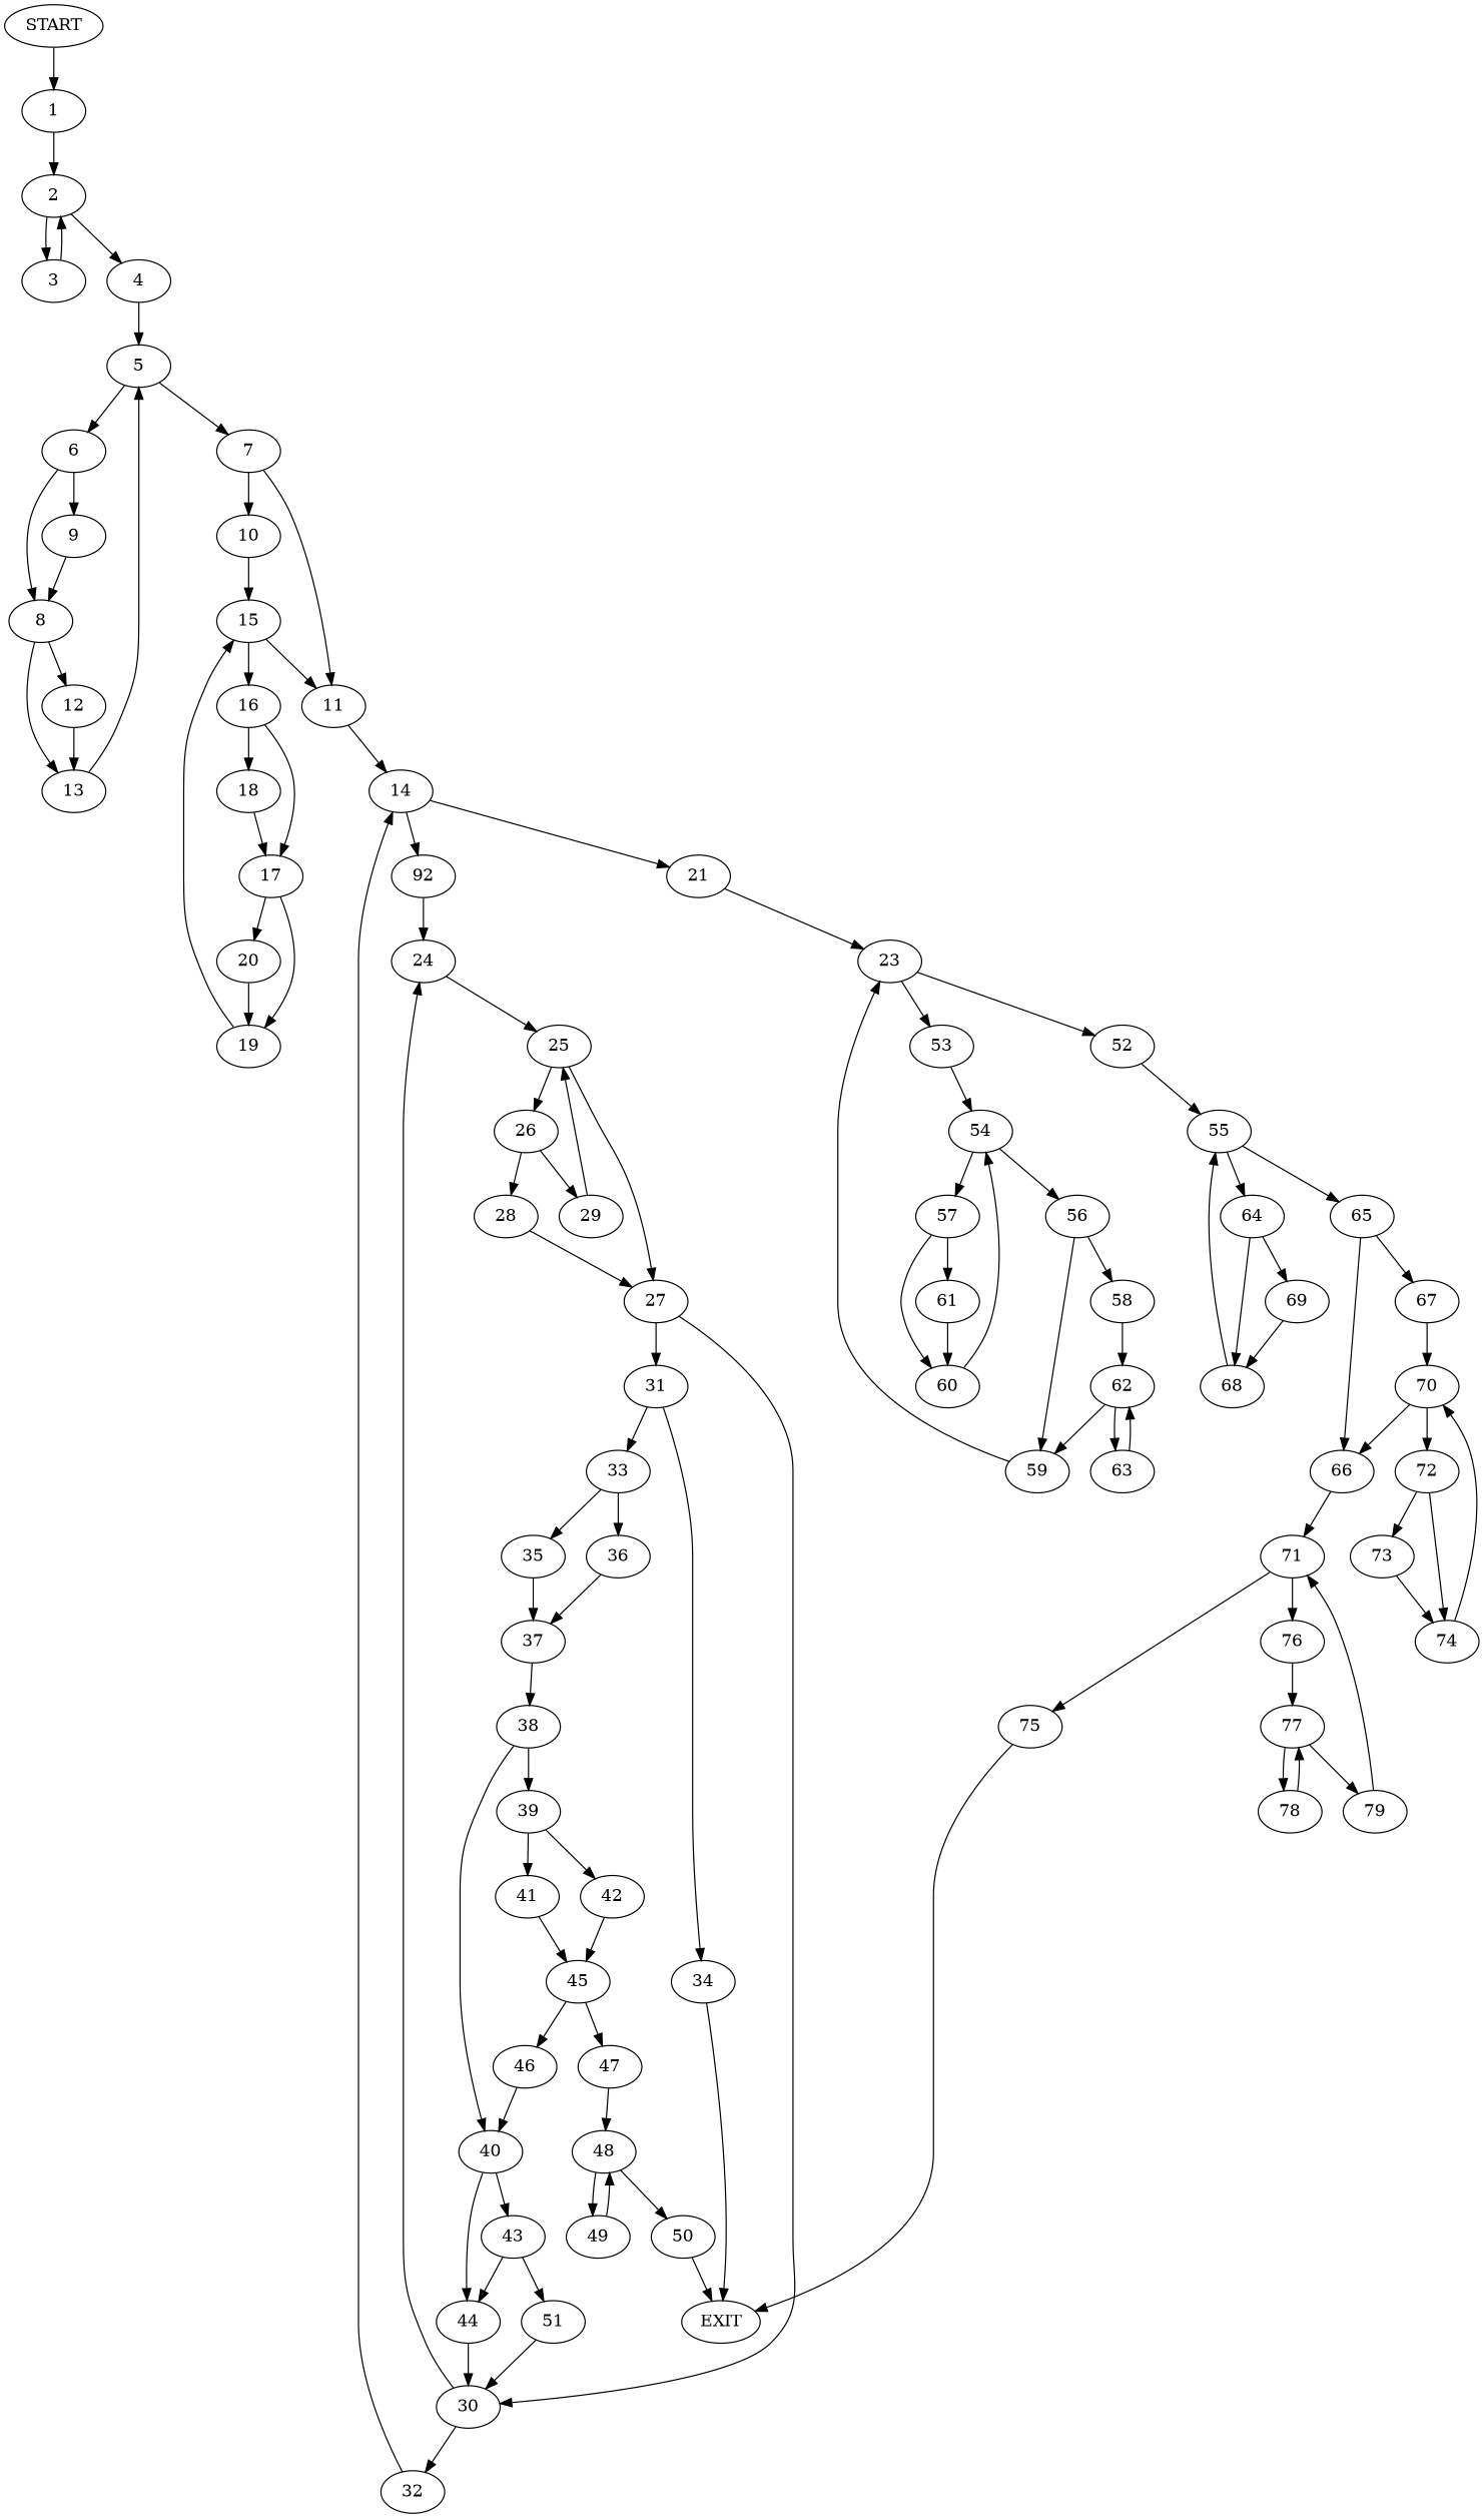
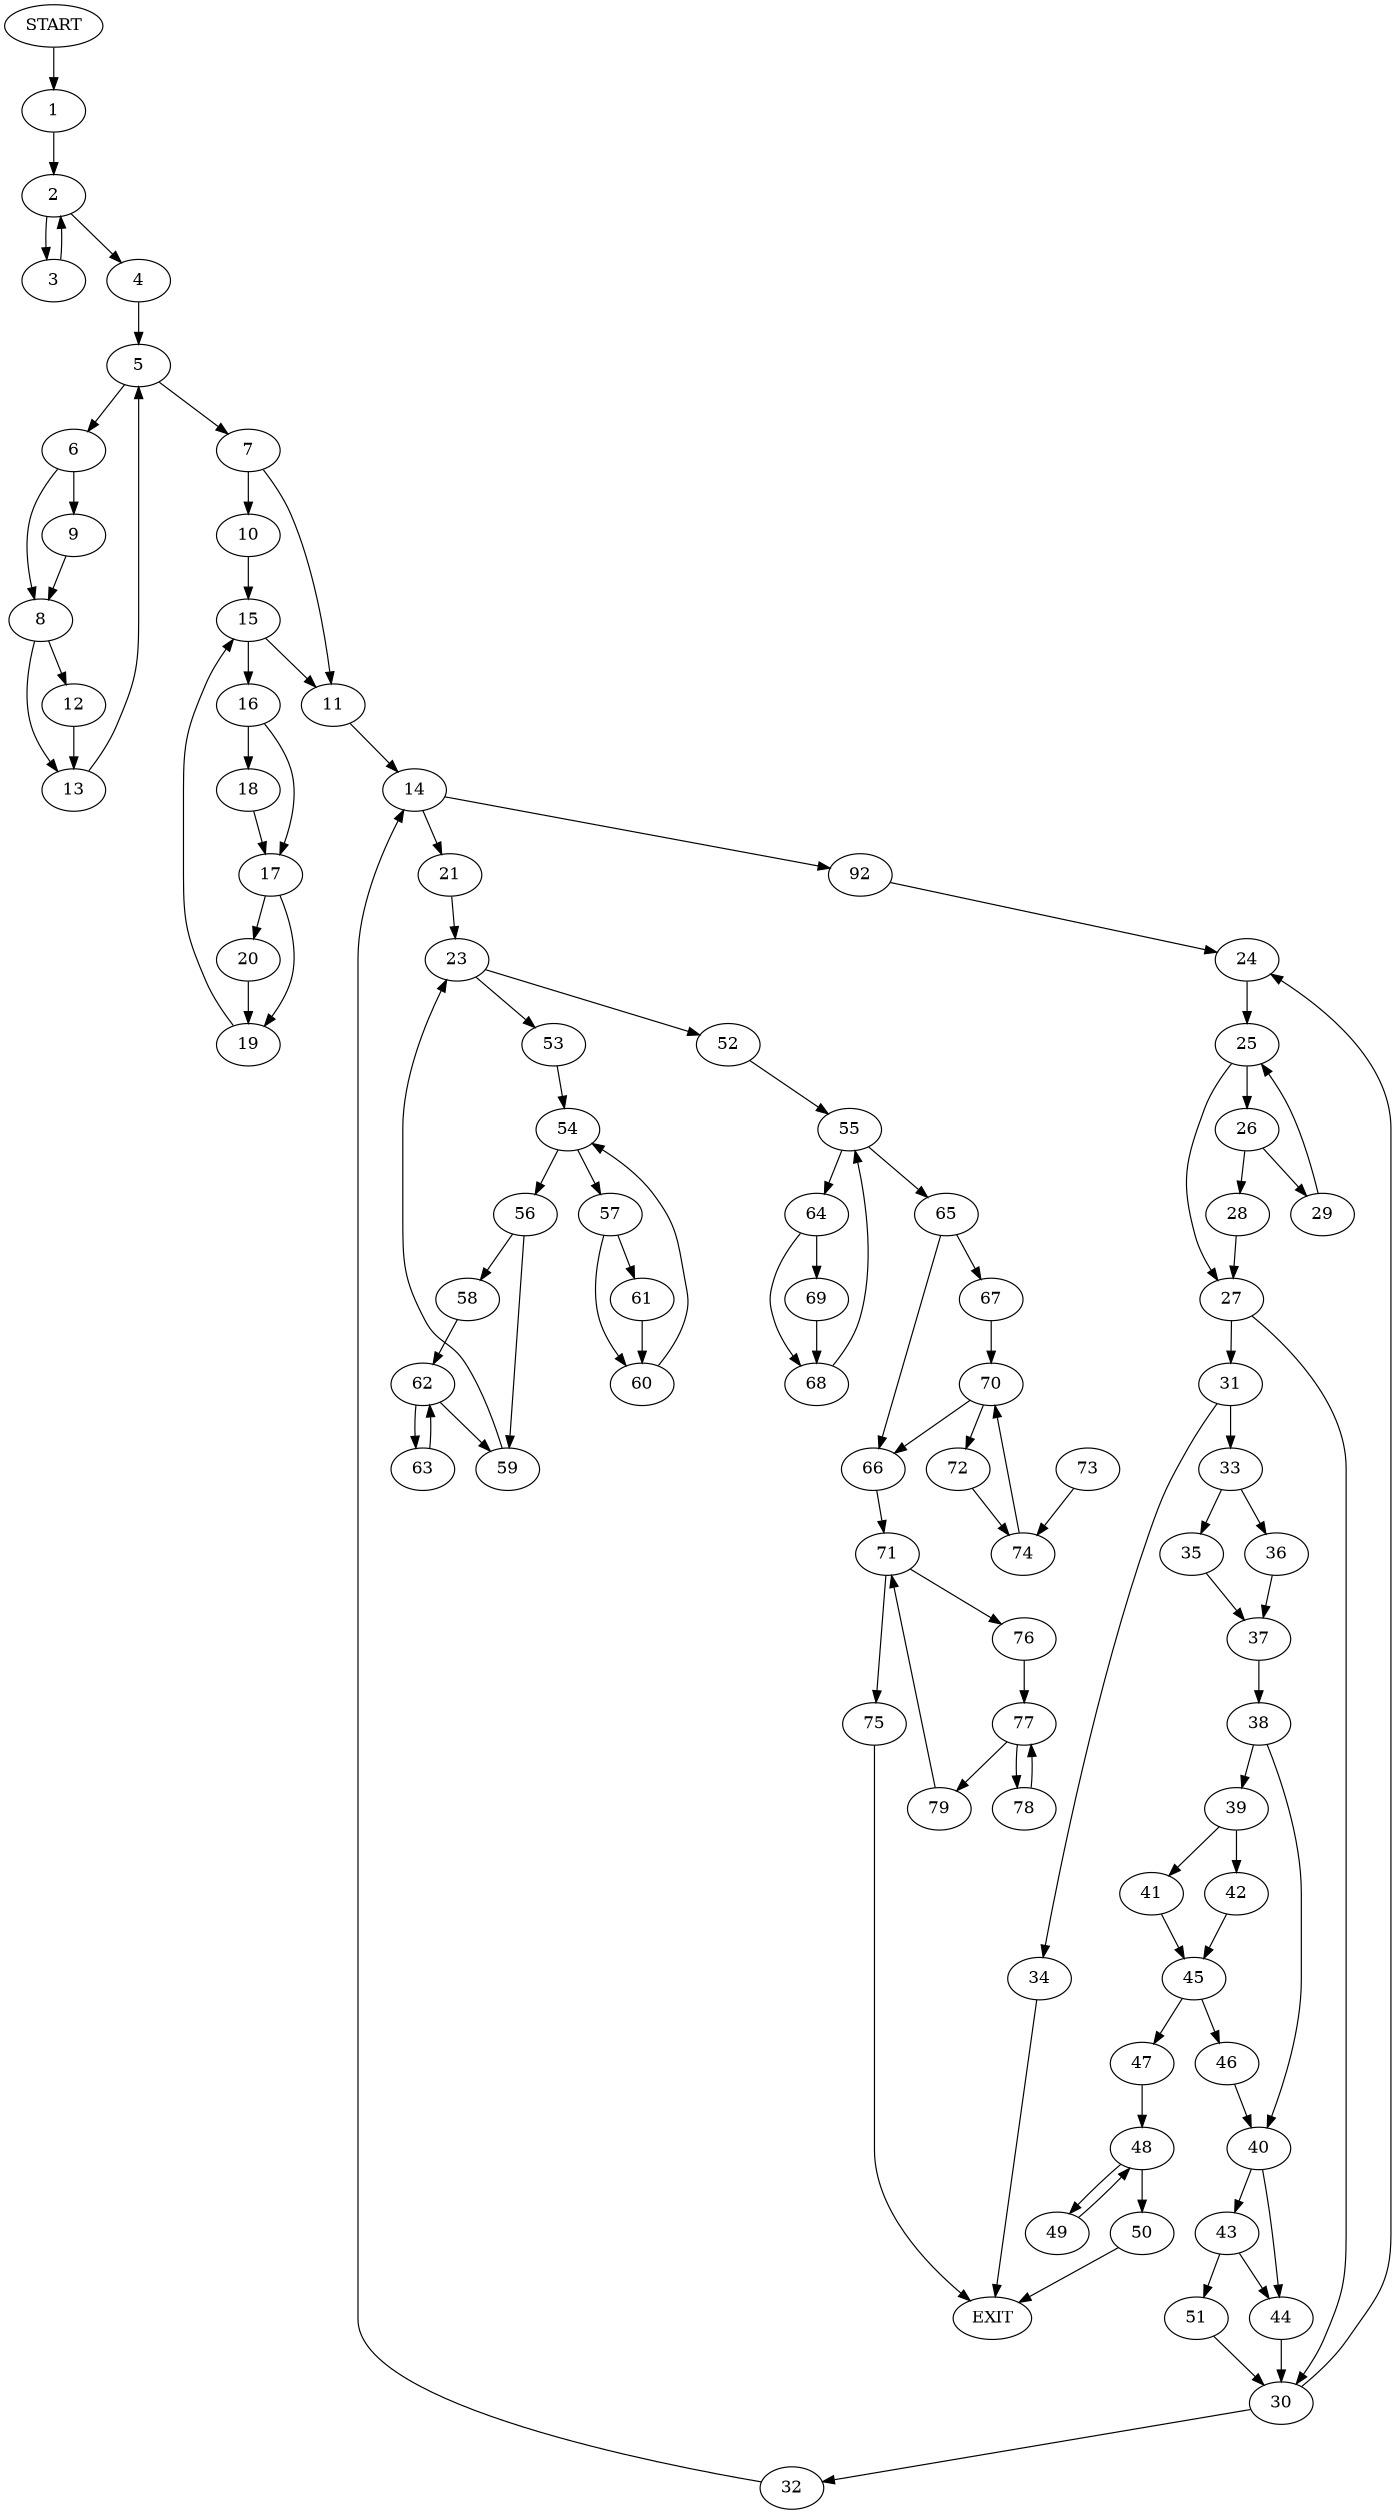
  digraph {
    n1 [label=START]
    1
    2
    n4 [label=EXIT]
    3
    4
    5
    6
    7
    8
    9
    10
    11
    12
    13
    15
    14
    16
    21
    n20 [label=92]
    23
    24
    17
    18
    19
    20
    52
    53
    25
    55
    54
    26
    27
    28
    29
    30
    31
    32
    33
    34
    35
    36
    37
    38
    39
    40
    41
    42
    43
    44
    45
    51
    46
    47
    48
    49
    50
    64
    65
    56
    57
    58
    59
    60
    61
    68
    69
    66
    67
    62
    63
    71
    70
    75
    76
    72
    73
    74
    77
    78
    79
    n1 -> 1
    1 -> 2
    2 -> 3
    2 -> 4
    3 -> 2
    4 -> 5
    5 -> 6
    5 -> 7
    6 -> 8
    6 -> 9
    7 -> 10
    7 -> 11
    8 -> 12
    8 -> 13
    9 -> 8
    10 -> 15
    11 -> 14
    12 -> 13
    13 -> 5
    15 -> 11
    15 -> 16
    14 -> 21
    14 -> n20
    16 -> 17
    16 -> 18
    21 -> 23
    n20 -> 24
    23 -> 52
    23 -> 53
    24 -> 25
    17 -> 19
    17 -> 20
    18 -> 17
    19 -> 15
    20 -> 19
    52 -> 55
    53 -> 54
    25 -> 26
    25 -> 27
    55 -> 64
    55 -> 65
    54 -> 56
    54 -> 57
    26 -> 28
    26 -> 29
    27 -> 30
    27 -> 31
    28 -> 27
    29 -> 25
    30 -> 24
    30 -> 32
    31 -> 33
    31 -> 34
    32 -> 14
    33 -> 35
    33 -> 36
    34 -> n4
    35 -> 37
    36 -> 37
    37 -> 38
    38 -> 39
    38 -> 40
    39 -> 41
    39 -> 42
    40 -> 43
    40 -> 44
    41 -> 45
    42 -> 45
    43 -> 44
    43 -> 51
    44 -> 30
    45 -> 46
    45 -> 47
    51 -> 30
    46 -> 40
    47 -> 48
    48 -> 49
    48 -> 50
    49 -> 48
    50 -> n4
    64 -> 68
    64 -> 69
    65 -> 66
    65 -> 67
    56 -> 58
    56 -> 59
    57 -> 60
    57 -> 61
    58 -> 62
    59 -> 23
    60 -> 54
    61 -> 60
    68 -> 55
    69 -> 68
    66 -> 71
    67 -> 70
    62 -> 59
    62 -> 63
    63 -> 62
    71 -> 75
    71 -> 76
    70 -> 66
    70 -> 72
    75 -> n4
    76 -> 77
-   72 -> 73
    72 -> 74
    73 -> 74
    74 -> 70
    77 -> 78
    77 -> 79
    78 -> 77
    79 -> 71
  }
